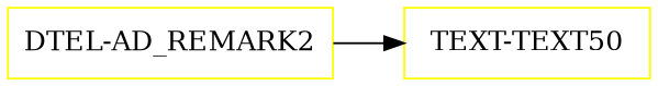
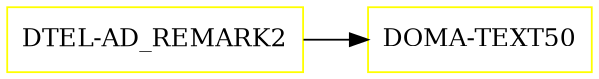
  digraph {
    rankdir=LR
    node [color=yellow shape=box]
    "DTEL-AD_REMARK2"
-   "DOMA-TEXT50" [label="TEXT-TEXT50"]
+   "DOMA-TEXT50"
    "DTEL-AD_REMARK2" -> "DOMA-TEXT50"
  }
